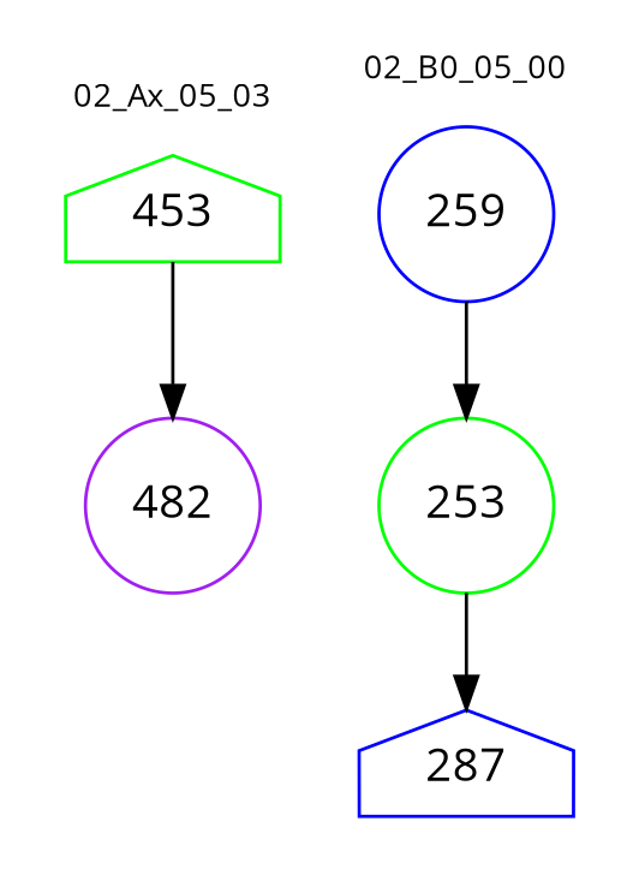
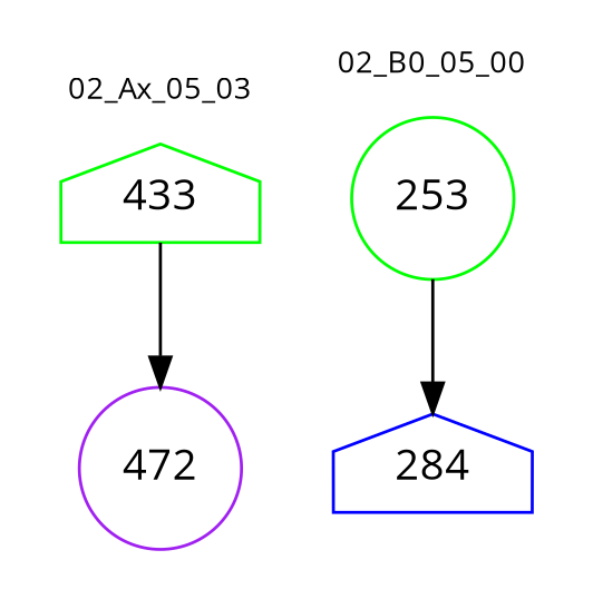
  digraph {
    fontname="Open Sans"
    node [color=green fontname="Open Sans" shape=circle]
    edge [color=black fontname="Open Sans"]
-   n1 [label=453 shape=house]
-   n2 [color=purple label=482]
-   n3 [color=blue label=259]
+   n1 [label=433 shape=house]
+   n2 [color=purple label=472]
    n4 [label=253]
-   n5 [color=blue label=287 shape=house]
+   n5 [color=blue label=284 shape=house]
    subgraph cluster_1 {
      color=white
      fontsize=10
      label="02_Ax_05_03"
      n1
      n2
    }
    subgraph cluster_2 {
      color=white
      fontsize=10
      label="02_B0_05_00"
-     n3
      n4
      n5
    }
    n1 -> n2
-   n3 -> n4
    n4 -> n5
  }
